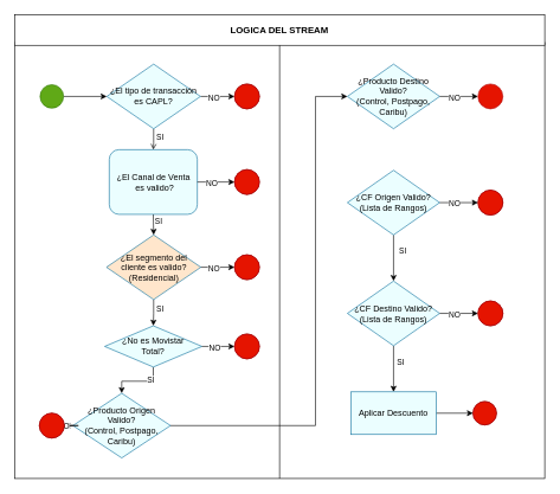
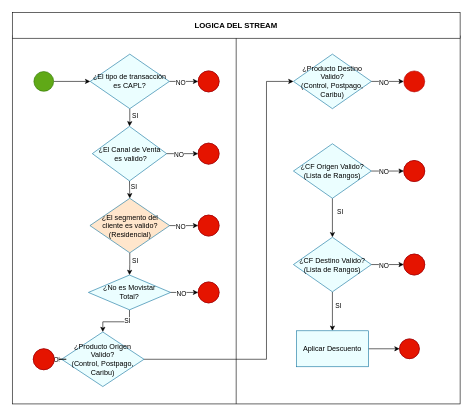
  <mxCell id="0" />
  <mxCell id="1" parent="0" />
  <mxCell id="2" value="" style="rounded=0;whiteSpace=wrap;html=1;points=[[0,0,0,0,0],[0,0.25,0,0,0],[0,0.5,0,0,0],[0,0.75,0,0,0],[0,1,0,0,0],[0.5,0,0,0,0],[0.5,1,0,0,0],[1,0,0,0,0],[1,0.25,0,0,0],[1,0.5,0,0,0],[1,0.75,0,0,0],[1,1,0,0,0]];" parent="1" vertex="1"><mxGeometry x="20" y="59" width="747" height="614" as="geometry" /></mxCell>
  <mxCell id="3" value="" style="endArrow=none;html=1;rounded=0;entryX=0.5;entryY=0;entryDx=0;entryDy=0;exitX=0.5;exitY=1;exitDx=0;exitDy=0;" parent="1" source="2" target="2" edge="1"><mxGeometry width="50" height="50" relative="1" as="geometry"><mxPoint x="483" y="660" as="sourcePoint" /><mxPoint x="483" y="153" as="targetPoint" /></mxGeometry></mxCell>
  <mxCell id="4" style="edgeStyle=orthogonalEdgeStyle;rounded=0;orthogonalLoop=1;jettySize=auto;html=1;exitX=1;exitY=0.5;exitDx=0;exitDy=0;" parent="1" source="5" target="10" edge="1"><mxGeometry relative="1" as="geometry"><mxPoint x="142" y="135" as="targetPoint" /></mxGeometry></mxCell>
  <mxCell id="5" value="" style="ellipse;whiteSpace=wrap;html=1;aspect=fixed;fillColor=#60a917;fontColor=#ffffff;strokeColor=#2D7600;" parent="1" vertex="1"><mxGeometry x="56" y="118.5" width="33" height="33" as="geometry" /></mxCell>
- <mxCell id="6" style="edgeStyle=orthogonalEdgeStyle;rounded=0;orthogonalLoop=1;jettySize=auto;html=1;exitX=0.5;exitY=1;exitDx=0;exitDy=0;endArrow=open;" parent="1" source="10" target="13" edge="1"><mxGeometry relative="1" as="geometry" /></mxCell>
+ <mxCell id="6" style="edgeStyle=orthogonalEdgeStyle;rounded=0;orthogonalLoop=1;jettySize=auto;html=1;exitX=0.5;exitY=1;exitDx=0;exitDy=0;" parent="1" source="10" target="13" edge="1"><mxGeometry relative="1" as="geometry" /></mxCell>
  <mxCell id="7" value="SI" style="edgeLabel;html=1;align=center;verticalAlign=middle;resizable=0;points=[];" parent="6" vertex="1" connectable="0"><mxGeometry x="-0.153" relative="1" as="geometry"><mxPoint x="8" y="-2" as="offset" /></mxGeometry></mxCell>
  <mxCell id="8" style="edgeStyle=orthogonalEdgeStyle;rounded=0;orthogonalLoop=1;jettySize=auto;html=1;exitX=1;exitY=0.5;exitDx=0;exitDy=0;" parent="1" source="10" target="31" edge="1"><mxGeometry relative="1" as="geometry" /></mxCell>
  <mxCell id="9" value="NO" style="edgeLabel;html=1;align=center;verticalAlign=middle;resizable=0;points=[];" parent="8" vertex="1" connectable="0"><mxGeometry x="-0.246" y="-1" relative="1" as="geometry"><mxPoint as="offset" /></mxGeometry></mxCell>
  <mxCell id="10" value="¿El tipo de transacción es CAPL?" style="rhombus;whiteSpace=wrap;html=1;fillColor=#EBFEFF;strokeColor=#10739e;" parent="1" vertex="1"><mxGeometry x="150" y="89.5" width="132" height="91" as="geometry" /></mxCell>
  <mxCell id="11" style="edgeStyle=orthogonalEdgeStyle;rounded=0;orthogonalLoop=1;jettySize=auto;html=1;exitX=0.5;exitY=1;exitDx=0;exitDy=0;entryX=0.5;entryY=0;entryDx=0;entryDy=0;" parent="1" source="13" target="21" edge="1"><mxGeometry relative="1" as="geometry" /></mxCell>
  <mxCell id="12" value="SI" style="edgeLabel;html=1;align=center;verticalAlign=middle;resizable=0;points=[];" parent="11" vertex="1" connectable="0"><mxGeometry x="-0.186" relative="1" as="geometry"><mxPoint x="7" y="-2" as="offset" /></mxGeometry></mxCell>
- <mxCell id="13" value="¿El Canal de Venta&lt;br&gt;&amp;nbsp;es valido?" style="whiteSpace=wrap;html=1;fillColor=#EBFEFF;strokeColor=#10739e;rounded=1;" parent="1" vertex="1"><mxGeometry x="153.5" y="210" width="124" height="91" as="geometry" /></mxCell>
+ <mxCell id="13" value="¿El Canal de Venta&lt;br&gt;&amp;nbsp;es valido?" style="rhombus;whiteSpace=wrap;html=1;fillColor=#EBFEFF;strokeColor=#10739e;" parent="1" vertex="1"><mxGeometry x="153.5" y="210" width="124" height="91" as="geometry" /></mxCell>
  <mxCell id="14" style="edgeStyle=orthogonalEdgeStyle;rounded=0;orthogonalLoop=1;jettySize=auto;html=1;exitX=0.5;exitY=1;exitDx=0;exitDy=0;entryX=0.5;entryY=0;entryDx=0;entryDy=0;" parent="1" source="16" target="18" edge="1"><mxGeometry relative="1" as="geometry" /></mxCell>
  <mxCell id="15" value="SI" style="edgeLabel;html=1;align=center;verticalAlign=middle;resizable=0;points=[];" parent="14" vertex="1" connectable="0"><mxGeometry x="-0.153" relative="1" as="geometry"><mxPoint x="11" y="-2" as="offset" /></mxGeometry></mxCell>
  <mxCell id="16" value="¿No es Movistar &lt;br&gt;Total?" style="rhombus;whiteSpace=wrap;html=1;fillColor=#EBFEFF;strokeColor=#10739e;" parent="1" vertex="1"><mxGeometry x="147" y="458" width="137" height="58" as="geometry" /></mxCell>
  <mxCell id="17" style="edgeStyle=orthogonalEdgeStyle;rounded=0;orthogonalLoop=1;jettySize=auto;html=1;exitX=1;exitY=0.5;exitDx=0;exitDy=0;entryX=0;entryY=0.5;entryDx=0;entryDy=0;" parent="1" source="18" target="22" edge="1"><mxGeometry relative="1" as="geometry"><Array as="points"><mxPoint x="444" y="599" /><mxPoint x="444" y="135" /></Array></mxGeometry></mxCell>
  <mxCell id="18" value="¿Producto Origen Valido?&lt;br&gt;(Control, Postpago, Caribu)" style="rhombus;whiteSpace=wrap;html=1;fillColor=#EBFEFF;strokeColor=#10739e;" parent="1" vertex="1"><mxGeometry x="102.25" y="553" width="137.5" height="91" as="geometry" /></mxCell>
  <mxCell id="19" style="edgeStyle=orthogonalEdgeStyle;rounded=0;orthogonalLoop=1;jettySize=auto;html=1;exitX=0.5;exitY=1;exitDx=0;exitDy=0;" parent="1" source="21" target="16" edge="1"><mxGeometry relative="1" as="geometry" /></mxCell>
  <mxCell id="20" value="SI" style="edgeLabel;html=1;align=center;verticalAlign=middle;resizable=0;points=[];" parent="19" vertex="1" connectable="0"><mxGeometry x="-0.255" relative="1" as="geometry"><mxPoint x="8" y="-1" as="offset" /></mxGeometry></mxCell>
  <mxCell id="21" value="¿El segmento del cliente es valido?&lt;br&gt;(Residencial)" style="rhombus;whiteSpace=wrap;html=1;fillColor=#ffe6cc;strokeColor=#10739e;" parent="1" vertex="1"><mxGeometry x="149.5" y="330" width="133" height="91" as="geometry" /></mxCell>
  <mxCell id="22" value="¿Producto Destino Valido?&lt;br&gt;(Control, Postpago, Caribu)" style="rhombus;whiteSpace=wrap;html=1;fillColor=#EBFEFF;strokeColor=#10739e;" parent="1" vertex="1"><mxGeometry x="489" y="89.5" width="130" height="91" as="geometry" /></mxCell>
  <mxCell id="23" style="edgeStyle=orthogonalEdgeStyle;rounded=0;orthogonalLoop=1;jettySize=auto;html=1;exitX=0.5;exitY=1;exitDx=0;exitDy=0;" parent="1" source="25" target="28" edge="1"><mxGeometry relative="1" as="geometry" /></mxCell>
  <mxCell id="24" value="SI" style="edgeLabel;html=1;align=center;verticalAlign=middle;resizable=0;points=[];" parent="23" vertex="1" connectable="0"><mxGeometry x="-0.325" y="2" relative="1" as="geometry"><mxPoint x="10" as="offset" /></mxGeometry></mxCell>
  <mxCell id="25" value="¿CF Origen Valido?&lt;br&gt;(Lista de Rangos)" style="rhombus;whiteSpace=wrap;html=1;fillColor=#EBFEFF;strokeColor=#10739e;" parent="1" vertex="1"><mxGeometry x="489" y="239" width="130" height="91" as="geometry" /></mxCell>
  <mxCell id="26" style="edgeStyle=orthogonalEdgeStyle;rounded=0;orthogonalLoop=1;jettySize=auto;html=1;exitX=0.5;exitY=1;exitDx=0;exitDy=0;" parent="1" source="28" target="30" edge="1"><mxGeometry relative="1" as="geometry" /></mxCell>
  <mxCell id="27" value="SI" style="edgeLabel;html=1;align=center;verticalAlign=middle;resizable=0;points=[];" parent="26" vertex="1" connectable="0"><mxGeometry x="-0.151" relative="1" as="geometry"><mxPoint x="9" y="-6" as="offset" /></mxGeometry></mxCell>
  <mxCell id="28" value="¿CF Destino Valido?&lt;br&gt;(Lista de Rangos)" style="rhombus;whiteSpace=wrap;html=1;fillColor=#EBFEFF;strokeColor=#10739e;" parent="1" vertex="1"><mxGeometry x="489" y="395" width="130" height="91" as="geometry" /></mxCell>
  <mxCell id="29" style="edgeStyle=orthogonalEdgeStyle;rounded=0;orthogonalLoop=1;jettySize=auto;html=1;exitX=1;exitY=0.5;exitDx=0;exitDy=0;" parent="1" source="30" target="32" edge="1"><mxGeometry relative="1" as="geometry"><mxPoint x="675" y="581" as="targetPoint" /></mxGeometry></mxCell>
  <mxCell id="30" value="Aplicar Descuento" style="rounded=0;whiteSpace=wrap;html=1;fillColor=#EBFEFF;strokeColor=#10739e;" parent="1" vertex="1"><mxGeometry x="494" y="551" width="120" height="60" as="geometry" /></mxCell>
  <mxCell id="31" value="" style="ellipse;whiteSpace=wrap;html=1;aspect=fixed;fillColor=#a20025;fontColor=#ffffff;strokeColor=#6F0000;" parent="1" vertex="1"><mxGeometry x="330" y="117.5" width="35" height="35" as="geometry" /></mxCell>
  <mxCell id="32" value="" style="ellipse;whiteSpace=wrap;html=1;aspect=fixed;fillColor=#a20025;fontColor=#ffffff;strokeColor=#6F0000;" parent="1" vertex="1"><mxGeometry x="666" y="564.5" width="33" height="33" as="geometry" /></mxCell>
  <mxCell id="33" style="edgeStyle=orthogonalEdgeStyle;rounded=0;orthogonalLoop=1;jettySize=auto;html=1;exitX=1;exitY=0.5;exitDx=0;exitDy=0;" parent="1" source="13" target="35" edge="1"><mxGeometry relative="1" as="geometry"><mxPoint x="294" y="262.5" as="sourcePoint" /></mxGeometry></mxCell>
  <mxCell id="34" value="NO" style="edgeLabel;html=1;align=center;verticalAlign=middle;resizable=0;points=[];" parent="33" vertex="1" connectable="0"><mxGeometry x="-0.246" y="-1" relative="1" as="geometry"><mxPoint as="offset" /></mxGeometry></mxCell>
  <mxCell id="35" value="" style="ellipse;whiteSpace=wrap;html=1;aspect=fixed;fillColor=#a20025;fontColor=#ffffff;strokeColor=#6F0000;" parent="1" vertex="1"><mxGeometry x="330" y="238" width="35" height="35" as="geometry" /></mxCell>
  <mxCell id="36" style="edgeStyle=orthogonalEdgeStyle;rounded=0;orthogonalLoop=1;jettySize=auto;html=1;exitX=1;exitY=0.5;exitDx=0;exitDy=0;" parent="1" source="21" target="38" edge="1"><mxGeometry relative="1" as="geometry"><mxPoint x="306" y="393.5" as="sourcePoint" /></mxGeometry></mxCell>
  <mxCell id="37" value="NO" style="edgeLabel;html=1;align=center;verticalAlign=middle;resizable=0;points=[];" parent="36" vertex="1" connectable="0"><mxGeometry x="-0.246" y="-1" relative="1" as="geometry"><mxPoint as="offset" /></mxGeometry></mxCell>
  <mxCell id="38" value="" style="ellipse;whiteSpace=wrap;html=1;aspect=fixed;fillColor=#a20025;fontColor=#ffffff;strokeColor=#6F0000;" parent="1" vertex="1"><mxGeometry x="330" y="358" width="35" height="35" as="geometry" /></mxCell>
  <mxCell id="39" style="edgeStyle=orthogonalEdgeStyle;rounded=0;orthogonalLoop=1;jettySize=auto;html=1;exitX=1;exitY=0.5;exitDx=0;exitDy=0;" parent="1" source="16" target="41" edge="1"><mxGeometry relative="1" as="geometry"><mxPoint x="320" y="495" as="sourcePoint" /></mxGeometry></mxCell>
  <mxCell id="40" value="NO" style="edgeLabel;html=1;align=center;verticalAlign=middle;resizable=0;points=[];" parent="39" vertex="1" connectable="0"><mxGeometry x="-0.246" y="-1" relative="1" as="geometry"><mxPoint as="offset" /></mxGeometry></mxCell>
  <mxCell id="41" value="" style="ellipse;whiteSpace=wrap;html=1;aspect=fixed;fillColor=#a20025;fontColor=#ffffff;strokeColor=#6F0000;" parent="1" vertex="1"><mxGeometry x="330" y="469.5" width="35" height="35" as="geometry" /></mxCell>
  <mxCell id="42" style="edgeStyle=orthogonalEdgeStyle;rounded=0;orthogonalLoop=1;jettySize=auto;html=1;exitX=0;exitY=0.5;exitDx=0;exitDy=0;" parent="1" source="18" target="44" edge="1"><mxGeometry relative="1" as="geometry"><mxPoint x="51" y="631" as="sourcePoint" /></mxGeometry></mxCell>
  <mxCell id="43" value="NO" style="edgeLabel;html=1;align=center;verticalAlign=middle;resizable=0;points=[];" parent="42" vertex="1" connectable="0"><mxGeometry x="-0.246" y="-1" relative="1" as="geometry"><mxPoint as="offset" /></mxGeometry></mxCell>
  <mxCell id="44" value="" style="ellipse;whiteSpace=wrap;html=1;aspect=fixed;fillColor=#a20025;fontColor=#ffffff;strokeColor=#6F0000;" parent="1" vertex="1"><mxGeometry x="55" y="581" width="35" height="35" as="geometry" /></mxCell>
  <mxCell id="45" style="edgeStyle=orthogonalEdgeStyle;rounded=0;orthogonalLoop=1;jettySize=auto;html=1;exitX=1;exitY=0.5;exitDx=0;exitDy=0;" parent="1" source="22" target="47" edge="1"><mxGeometry relative="1" as="geometry"><mxPoint x="647" y="135.5" as="sourcePoint" /></mxGeometry></mxCell>
  <mxCell id="46" value="NO" style="edgeLabel;html=1;align=center;verticalAlign=middle;resizable=0;points=[];" parent="45" vertex="1" connectable="0"><mxGeometry x="-0.246" y="-1" relative="1" as="geometry"><mxPoint as="offset" /></mxGeometry></mxCell>
  <mxCell id="47" value="" style="ellipse;whiteSpace=wrap;html=1;aspect=fixed;fillColor=#e51400;fontColor=#ffffff;strokeColor=#B20000;" parent="1" vertex="1"><mxGeometry x="673" y="117.5" width="35" height="35" as="geometry" /></mxCell>
  <mxCell id="48" style="edgeStyle=orthogonalEdgeStyle;rounded=0;orthogonalLoop=1;jettySize=auto;html=1;exitX=1;exitY=0.5;exitDx=0;exitDy=0;" parent="1" source="25" target="50" edge="1"><mxGeometry relative="1" as="geometry"><mxPoint x="641.5" y="288" as="sourcePoint" /></mxGeometry></mxCell>
  <mxCell id="49" value="NO" style="edgeLabel;html=1;align=center;verticalAlign=middle;resizable=0;points=[];" parent="48" vertex="1" connectable="0"><mxGeometry x="-0.246" y="-1" relative="1" as="geometry"><mxPoint as="offset" /></mxGeometry></mxCell>
  <mxCell id="50" value="" style="ellipse;whiteSpace=wrap;html=1;aspect=fixed;fillColor=#a20025;fontColor=#ffffff;strokeColor=#6F0000;" parent="1" vertex="1"><mxGeometry x="673" y="267" width="35" height="35" as="geometry" /></mxCell>
  <mxCell id="51" style="edgeStyle=orthogonalEdgeStyle;rounded=0;orthogonalLoop=1;jettySize=auto;html=1;exitX=1;exitY=0.5;exitDx=0;exitDy=0;" parent="1" source="28" target="53" edge="1"><mxGeometry relative="1" as="geometry"><mxPoint x="762" y="420.5" as="sourcePoint" /></mxGeometry></mxCell>
  <mxCell id="52" value="NO" style="edgeLabel;html=1;align=center;verticalAlign=middle;resizable=0;points=[];" parent="51" vertex="1" connectable="0"><mxGeometry x="-0.246" y="-1" relative="1" as="geometry"><mxPoint as="offset" /></mxGeometry></mxCell>
  <mxCell id="53" value="" style="ellipse;whiteSpace=wrap;html=1;aspect=fixed;fillColor=#a20025;fontColor=#ffffff;strokeColor=#6F0000;" parent="1" vertex="1"><mxGeometry x="673" y="423" width="35" height="35" as="geometry" /></mxCell>
  <mxCell id="54" value="" style="ellipse;whiteSpace=wrap;html=1;aspect=fixed;fillColor=#e51400;fontColor=#ffffff;strokeColor=#B20000;" vertex="1" parent="1"><mxGeometry x="330" y="117.5" width="35" height="35" as="geometry" /></mxCell>
  <mxCell id="55" value="" style="ellipse;whiteSpace=wrap;html=1;aspect=fixed;fillColor=#e51400;fontColor=#ffffff;strokeColor=#B20000;" vertex="1" parent="1"><mxGeometry x="330" y="238" width="35" height="35" as="geometry" /></mxCell>
  <mxCell id="56" value="" style="ellipse;whiteSpace=wrap;html=1;aspect=fixed;fillColor=#e51400;fontColor=#ffffff;strokeColor=#B20000;" vertex="1" parent="1"><mxGeometry x="330" y="358" width="35" height="35" as="geometry" /></mxCell>
  <mxCell id="57" value="" style="ellipse;whiteSpace=wrap;html=1;aspect=fixed;fillColor=#e51400;fontColor=#ffffff;strokeColor=#B20000;" vertex="1" parent="1"><mxGeometry x="330" y="469.5" width="35" height="35" as="geometry" /></mxCell>
  <mxCell id="58" value="" style="ellipse;whiteSpace=wrap;html=1;aspect=fixed;fillColor=#e51400;fontColor=#ffffff;strokeColor=#B20000;" vertex="1" parent="1"><mxGeometry x="55" y="581" width="35" height="35" as="geometry" /></mxCell>
  <mxCell id="59" value="" style="ellipse;whiteSpace=wrap;html=1;aspect=fixed;fillColor=#e51400;fontColor=#ffffff;strokeColor=#B20000;" vertex="1" parent="1"><mxGeometry x="666" y="564.5" width="33" height="33" as="geometry" /></mxCell>
  <mxCell id="60" value="" style="ellipse;whiteSpace=wrap;html=1;aspect=fixed;fillColor=#e51400;fontColor=#ffffff;strokeColor=#B20000;" vertex="1" parent="1"><mxGeometry x="673" y="423" width="35" height="35" as="geometry" /></mxCell>
  <mxCell id="61" value="" style="ellipse;whiteSpace=wrap;html=1;aspect=fixed;fillColor=#e51400;fontColor=#ffffff;strokeColor=#B20000;" vertex="1" parent="1"><mxGeometry x="673" y="267" width="35" height="35" as="geometry" /></mxCell>
  <mxCell id="62" value="LOGICA DEL STREAM" style="rounded=0;whiteSpace=wrap;html=1;fontStyle=1;fontSize=13;" vertex="1" parent="1"><mxGeometry x="20" y="20" width="747" height="43" as="geometry" /></mxCell>
